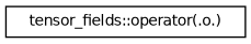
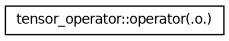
  digraph {
    rankdir=LR
-   n1 [color=black fillcolor=white fontname=Helvetica fontsize=10 height=0.2 label="tensor_fields::operator(.o.)" shape=record style=filled width=0.4]
+   n1 [color=black fillcolor=white fontname=Helvetica fontsize=10 height=0.2 label="tensor_operator::operator(.o.)" shape=record style=filled width=0.4]
  }
